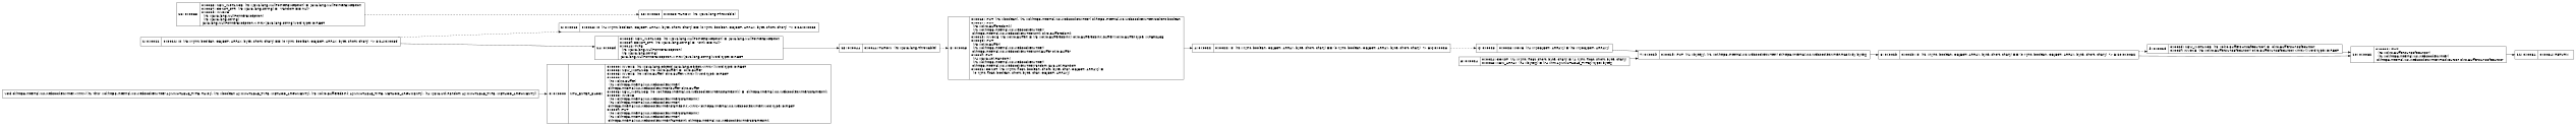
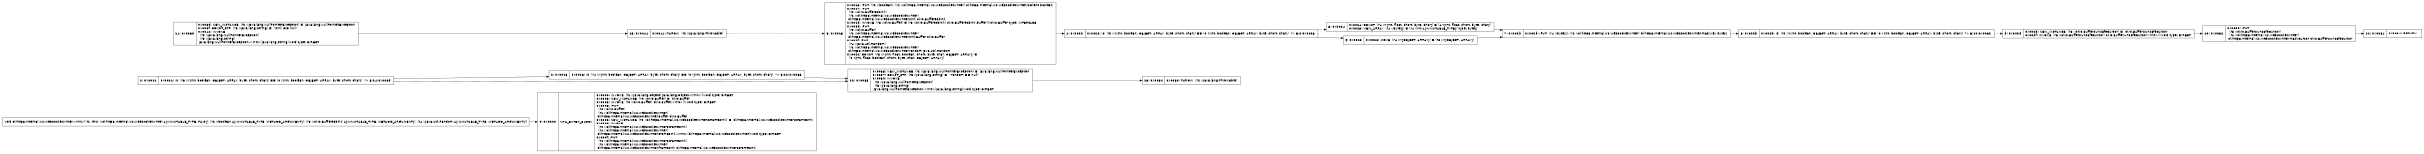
  digraph {
    fontname="DejaVu Sans"
    rankdir=LR
    node [fontname="DejaVu Sans" shape=record]
    edge [fontname="DejaVu Sans"]
    n1 [label="{0\:\ 0x0000|MTH_ENTER_BLOCK\l|0x0000: INVOKE  (r1 I:java.lang.Object) java.lang.Object.\<init\>():void type: DIRECT \l0x0003: NEW_INSTANCE  (r0 I:okio.Buffer) =  okio.Buffer \l0x0005: INVOKE  (r0 I:okio.Buffer) okio.Buffer.\<init\>():void type: DIRECT \l0x0008: IPUT  \l  (r0 I:okio.Buffer)\l  (r1 I:okhttp3.internal.ws.WebSocketWriter)\l okhttp3.internal.ws.WebSocketWriter.buffer okio.Buffer \l0x000a: NEW_INSTANCE  (r0 I:okhttp3.internal.ws.WebSocketWriter$FrameSink) =  okhttp3.internal.ws.WebSocketWriter$FrameSink \l0x000c: INVOKE  \l  (r0 I:okhttp3.internal.ws.WebSocketWriter$FrameSink)\l  (r1 I:okhttp3.internal.ws.WebSocketWriter)\l okhttp3.internal.ws.WebSocketWriter.FrameSink.\<init\>(okhttp3.internal.ws.WebSocketWriter):void type: DIRECT \l0x000f: IPUT  \l  (r0 I:okhttp3.internal.ws.WebSocketWriter$FrameSink)\l  (r1 I:okhttp3.internal.ws.WebSocketWriter)\l okhttp3.internal.ws.WebSocketWriter.frameSink okhttp3.internal.ws.WebSocketWriter$FrameSink \l}"]
    n2 [label="{1\:\ 0x0011|0x0011: IF  (r3 I:?[int, boolean, OBJECT, ARRAY, byte, short, char]) == (0 ?[int, boolean, OBJECT, ARRAY, byte, short, char])  \-\> B:14:0x003d \l}"]
    n3 [label="{2\:\ 0x0013|0x0013: IF  (r4 I:?[int, boolean, OBJECT, ARRAY, byte, short, char]) == (0 ?[int, boolean, OBJECT, ARRAY, byte, short, char])  \-\> B:12:0x0035 \l}"]
-   n4 [label="{14\:\ 0x003d|0x003d: NEW_INSTANCE  (r2 I:java.lang.NullPointerException) =  java.lang.NullPointerException \l0x003f: CONST_STR  (r3 I:java.lang.String) =  \"sink == null\" \l0x0041: TYPE  \l  (r2 I:java.lang.NullPointerException)\l  (r3 I:java.lang.String)\l java.lang.NullPointerException.\<init\>(java.lang.String):void type: DIRECT \l}"]
+   n4 [label="{14\:\ 0x003d|0x003d: NEW_INSTANCE  (r2 I:java.lang.NullPointerException) =  java.lang.NullPointerException \l0x003f: CONST_STR  (r3 I:java.lang.String) =  \"sink == null\" \l0x0041: INVOKE  \l  (r2 I:java.lang.NullPointerException)\l  (r3 I:java.lang.String)\l java.lang.NullPointerException.\<init\>(java.lang.String):void type: DIRECT \l}"]
    n5 [label="{12\:\ 0x0035|0x0035: NEW_INSTANCE  (r2 I:java.lang.NullPointerException) =  java.lang.NullPointerException \l0x0037: CONST_STR  (r3 I:java.lang.String) =  \"random == null\" \l0x0039: INVOKE  \l  (r2 I:java.lang.NullPointerException)\l  (r3 I:java.lang.String)\l java.lang.NullPointerException.\<init\>(java.lang.String):void type: DIRECT \l}"]
    n6 [label="{15\:\ 0x0044|0x0044: THROW  (r2 I:java.lang.Throwable) \l}"]
    n7 [label="{3\:\ 0x0015|0x0015: IPUT  (r2 I:boolean), (r1 I:okhttp3.internal.ws.WebSocketWriter) okhttp3.internal.ws.WebSocketWriter.isClient boolean \l0x0017: IPUT  \l  (r3 I:okio.BufferedSink)\l  (r1 I:okhttp3.internal.ws.WebSocketWriter)\l okhttp3.internal.ws.WebSocketWriter.sink okio.BufferedSink \l0x0019: INVOKE  (r3 I:okio.Buffer) = (r3 I:okio.BufferedSink) okio.BufferedSink.buffer():okio.Buffer type: INTERFACE \l0x006d: IPUT  \l  (r3 I:okio.Buffer)\l  (r1 I:okhttp3.internal.ws.WebSocketWriter)\l okhttp3.internal.ws.WebSocketWriter.sinkBuffer okio.Buffer \l0x001f: IPUT  \l  (r4 I:java.util.Random)\l  (r1 I:okhttp3.internal.ws.WebSocketWriter)\l okhttp3.internal.ws.WebSocketWriter.random java.util.Random \l0x0021: CONST  (r3 I:?[int, float, boolean, short, byte, char, OBJECT, ARRAY]) = \l  (0 ?[int, float, boolean, short, byte, char, OBJECT, ARRAY])\l \l}"]
    n8 [label="{4\:\ 0x0022|0x0022: IF  (r2 I:?[int, boolean, OBJECT, ARRAY, byte, short, char]) == (0 ?[int, boolean, OBJECT, ARRAY, byte, short, char])  \-\> B:6:0x0028 \l}"]
    n9 [label="{13\:\ 0x003c|0x003c: THROW  (r2 I:java.lang.Throwable) \l}"]
    n10 [label="{5\:\ 0x0024|0x0024: CONST  (r4 I:?[int, float, short, byte, char]) = (4 ?[int, float, short, byte, char]) \l0x0025: NEW_ARRAY  (r4 I:byte[]) = (r4 I:int A[IMMUTABLE_TYPE]) type: byte[] \l}"]
    n11 [label="{6\:\ 0x0028|0x0028: MOVE  (r4 I:?[OBJECT, ARRAY]) = (r3 I:?[OBJECT, ARRAY]) \l}"]
    n12 [label="{7\:\ 0x0029|0x0029: IPUT  (r4 I:byte[]), (r1 I:okhttp3.internal.ws.WebSocketWriter) okhttp3.internal.ws.WebSocketWriter.maskKey byte[] \l}"]
    n13 [label="{8\:\ 0x002b|0x002b: IF  (r2 I:?[int, boolean, OBJECT, ARRAY, byte, short, char]) == (0 ?[int, boolean, OBJECT, ARRAY, byte, short, char])  \-\> B:10:0x0032 \l}"]
    n14 [label="{9\:\ 0x002d|0x002d: NEW_INSTANCE  (r3 I:okio.Buffer$UnsafeCursor) =  okio.Buffer$UnsafeCursor \l0x002f: INVOKE  (r3 I:okio.Buffer$UnsafeCursor) okio.Buffer.UnsafeCursor.\<init\>():void type: DIRECT \l}"]
    n15 [label="{10\:\ 0x0032|0x0032: IPUT  \l  (r3 I:okio.Buffer$UnsafeCursor)\l  (r1 I:okhttp3.internal.ws.WebSocketWriter)\l okhttp3.internal.ws.WebSocketWriter.maskCursor okio.Buffer$UnsafeCursor \l}"]
    n16 [label="{11\:\ 0x0034|0x0034: RETURN   \l}"]
    n17 [label="{void okhttp3.internal.ws.WebSocketWriter.\<init\>((r1 'this' I:okhttp3.internal.ws.WebSocketWriter A[IMMUTABLE_TYPE, THIS]), (r2 I:boolean A[IMMUTABLE_TYPE, METHOD_ARGUMENT]), (r3 I:okio.BufferedSink A[IMMUTABLE_TYPE, METHOD_ARGUMENT]), (r4 I:java.util.Random A[IMMUTABLE_TYPE, METHOD_ARGUMENT])) }"]
-   n2 -> n3 [style=dashed]
-   n2 -> n4
+   n2 -> n3 [style=solid]
+   n2 -> n5
+   n3 -> n5
    n4 -> n6
-   n5 -> n9 [style=dashed]
+   n5 -> n9
    n6 -> n7 [style=dashed]
    n7 -> n8
-   n8 -> n11 [style=dashed]
+   n8 -> n10 [style=dashed]
+   n8 -> n11
    n10 -> n12
    n11 -> n12
    n12 -> n13
    n13 -> n14 [style=dashed]
-   n13 -> n15
    n14 -> n15
    n15 -> n16
    n17 -> n1
  }
